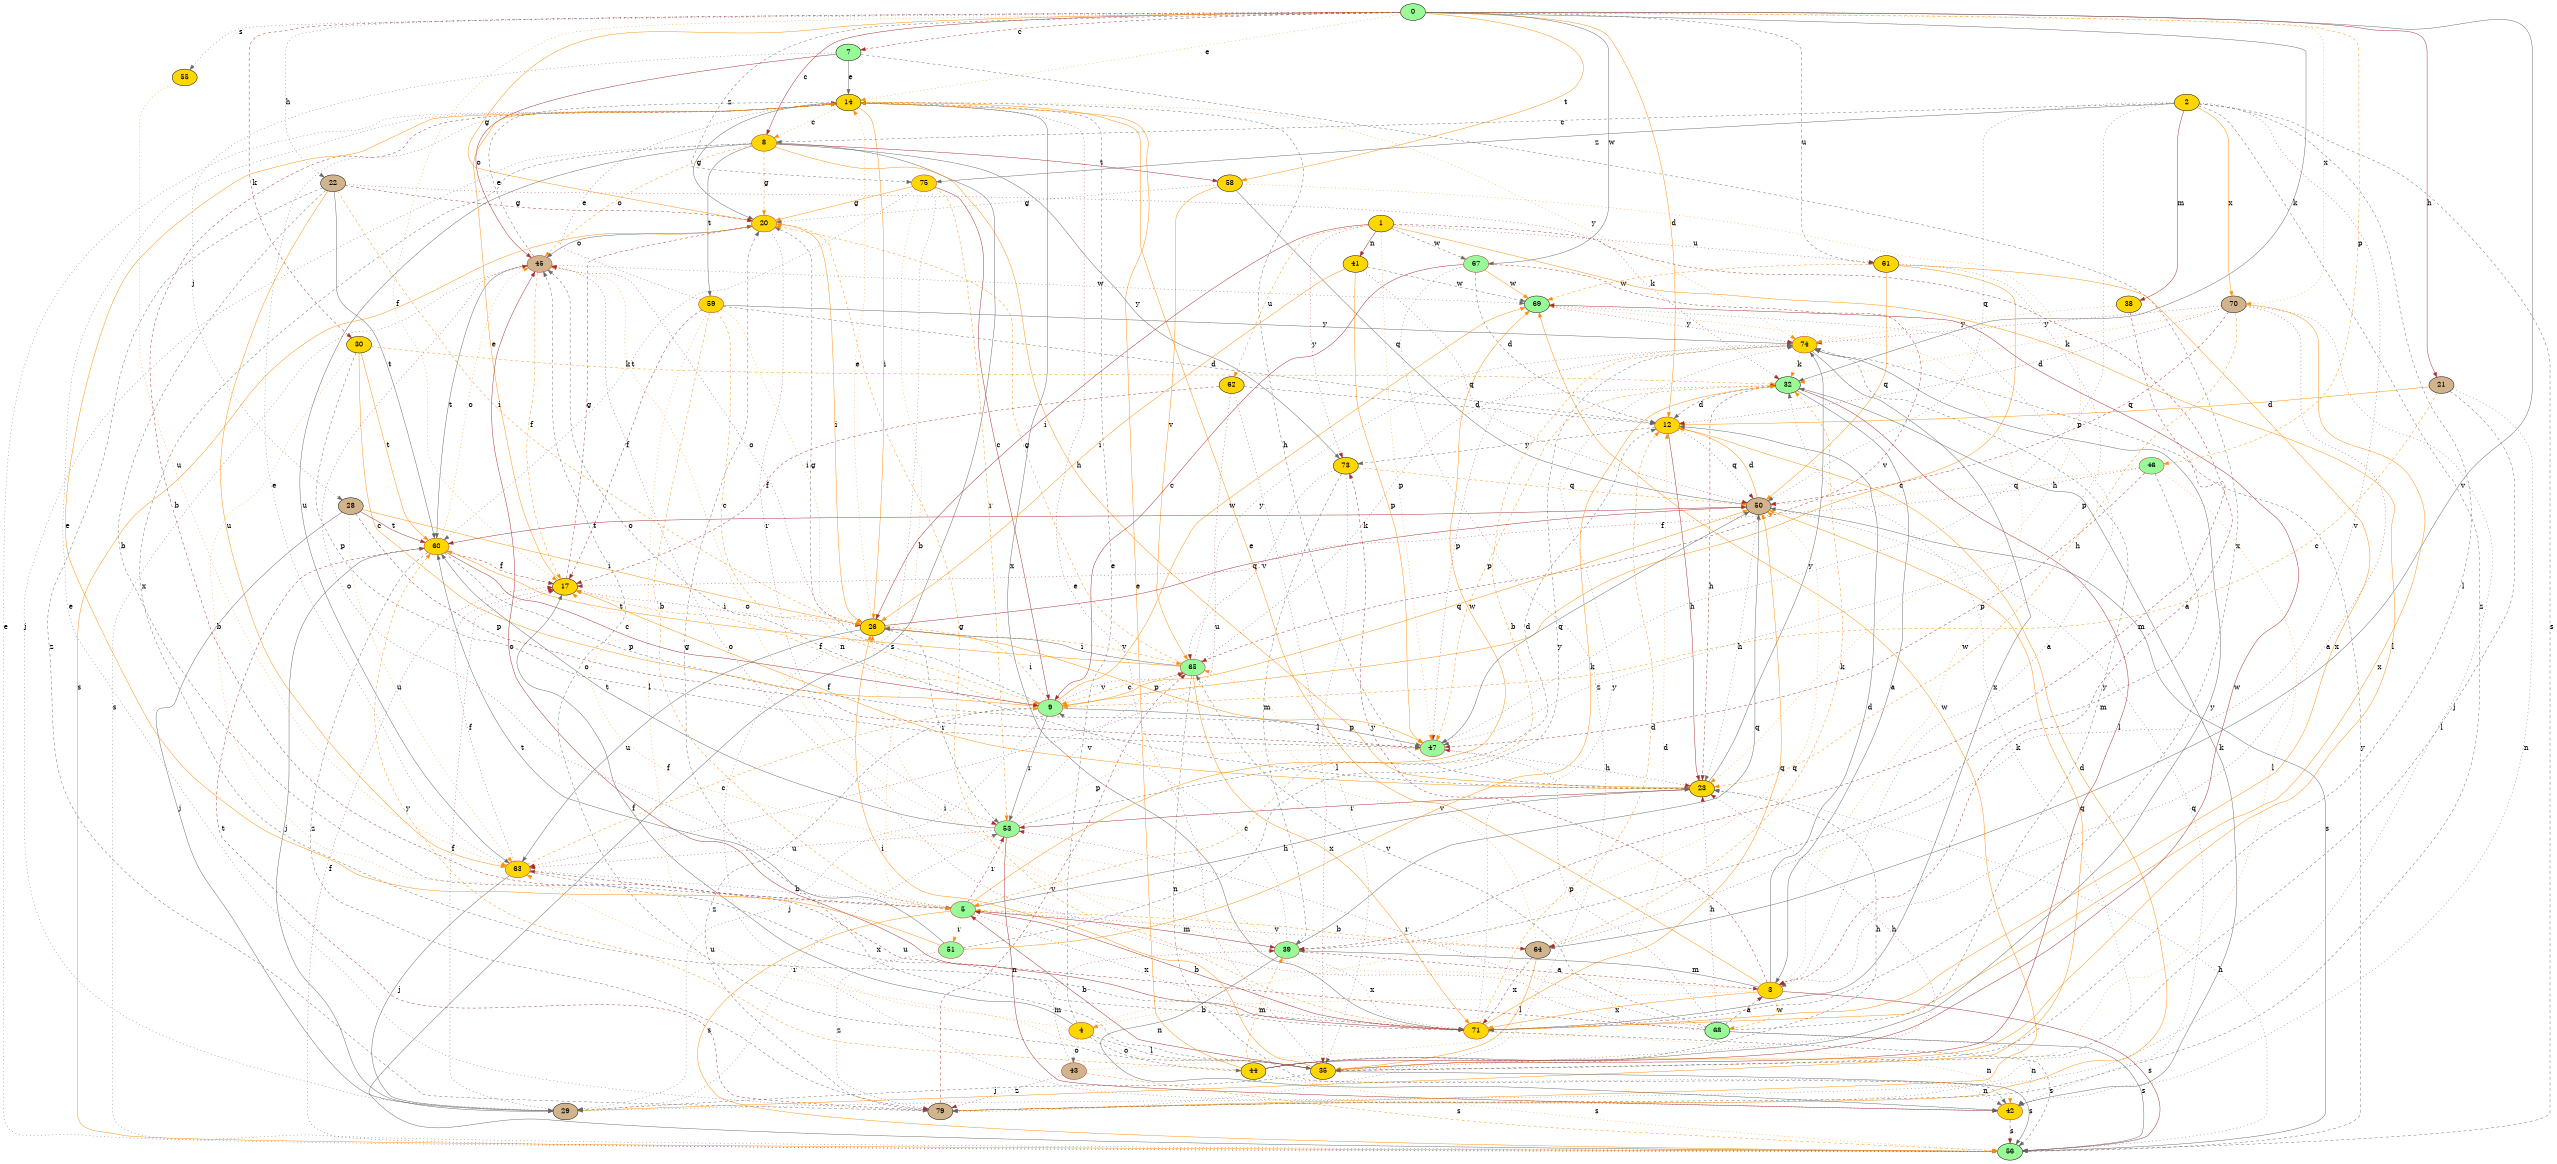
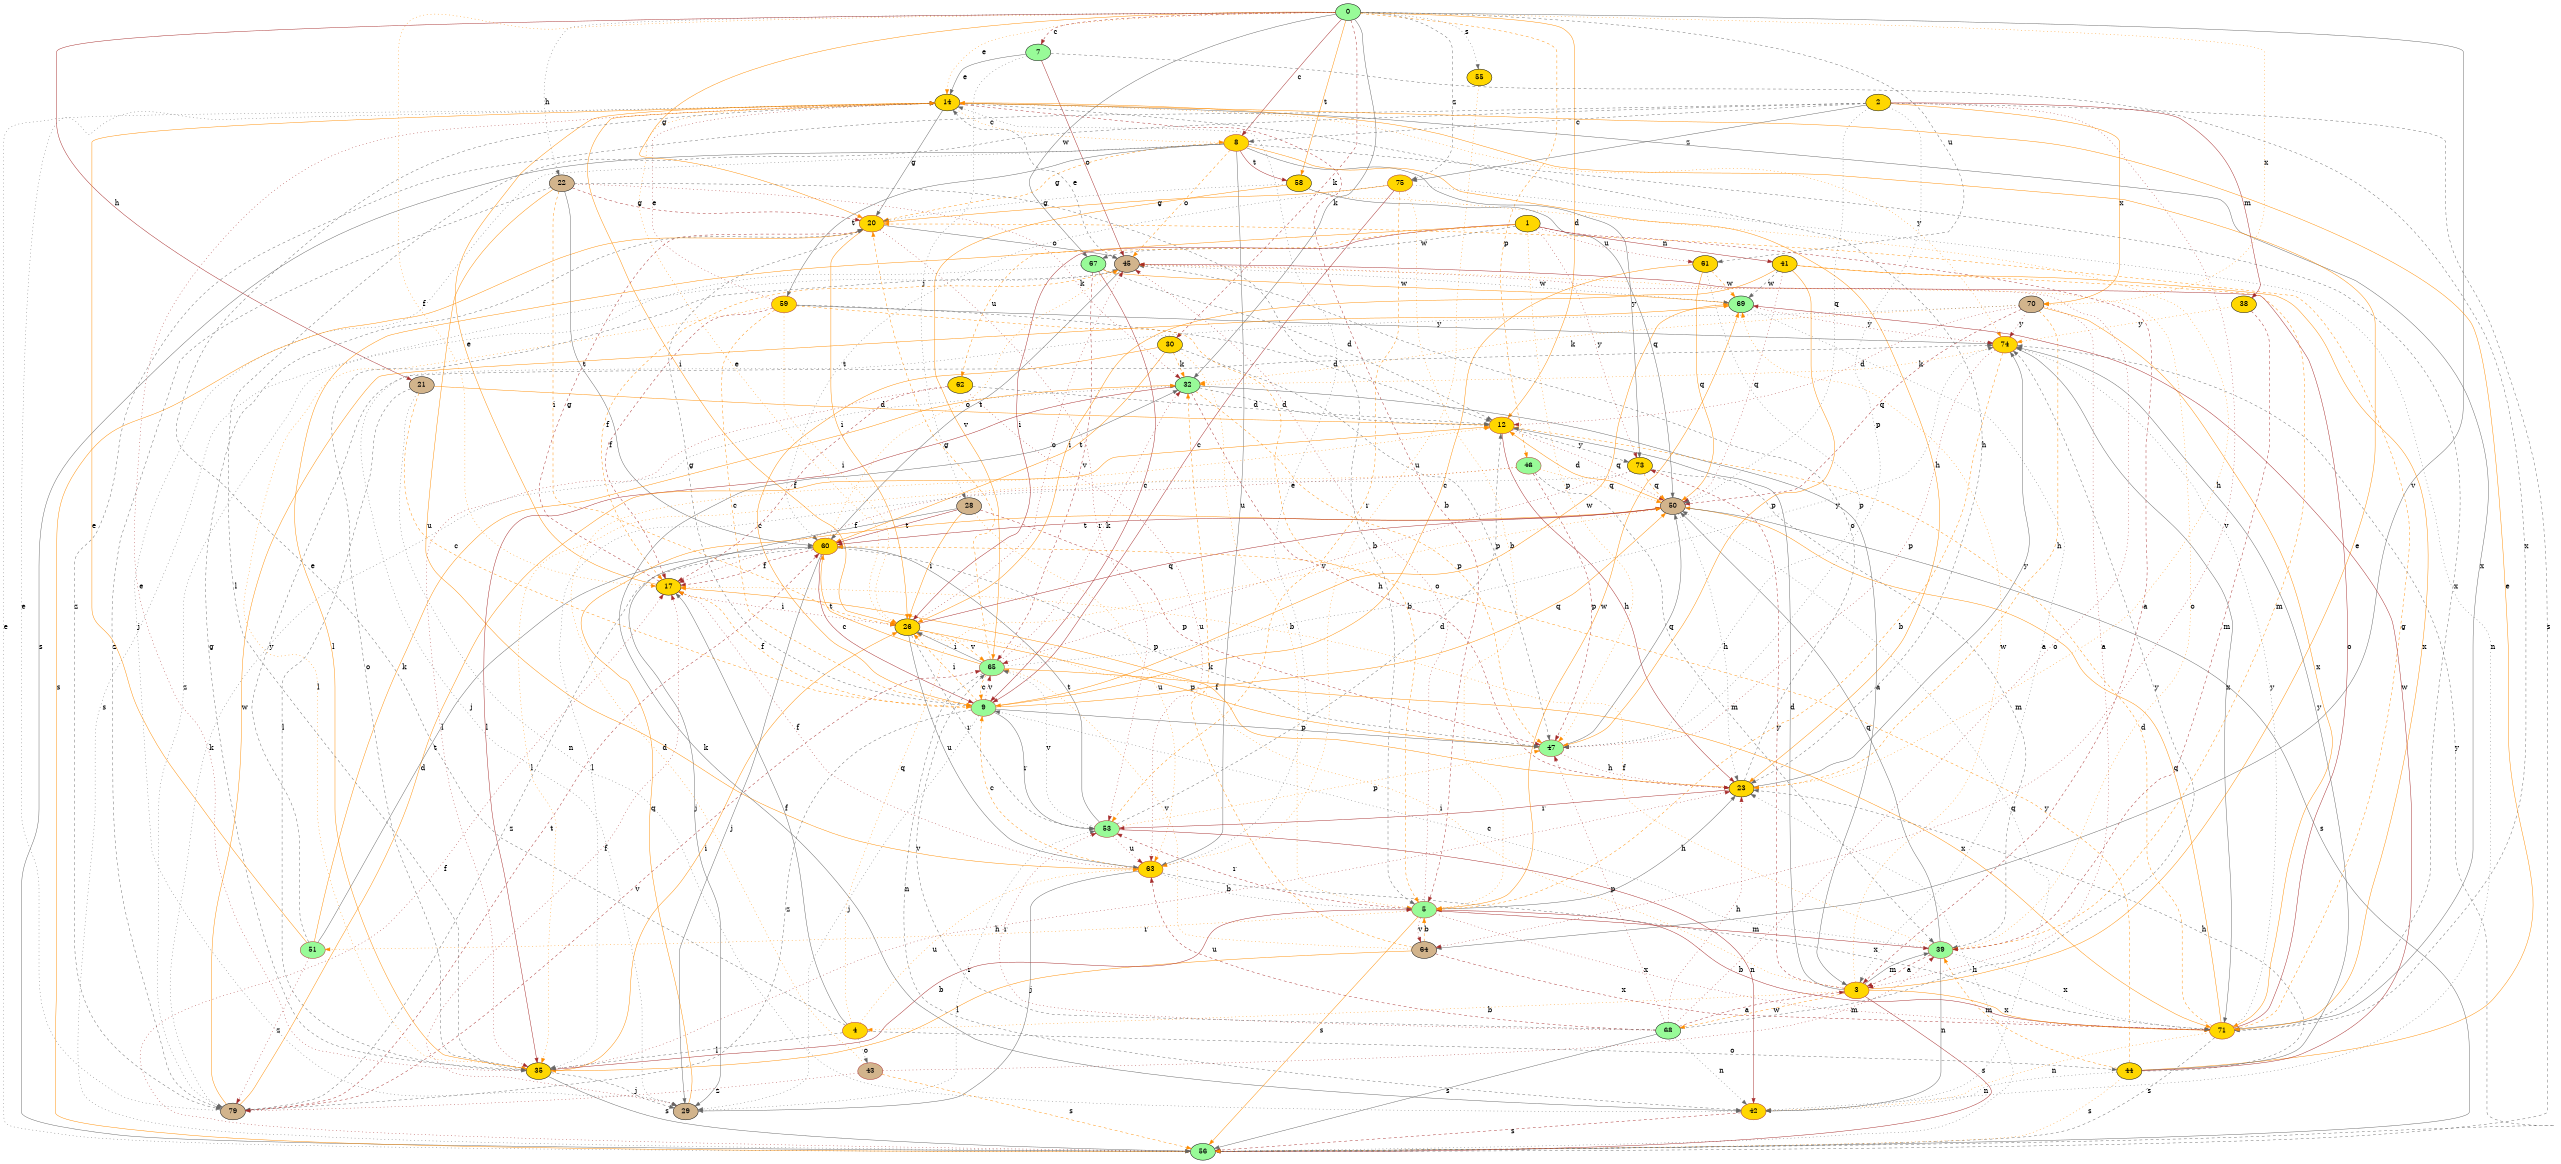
  strict digraph {
    node [color=black fillcolor=gold style=filled]
    edge [color=gray40 style=solid]
    0 [fillcolor=palegreen]
    7 [fillcolor=palegreen]
    8 [color=brown]
    12 [color=brown]
    14
    17
    20 [color=brown]
    21 [fillcolor=tan]
    22 [fillcolor=tan]
    30
    32 [fillcolor=palegreen]
    46 [color=brown fillcolor=palegreen]
    55
    58
    61
    64 [fillcolor=tan]
-   67 [color=brown fillcolor=palegreen]
+   67 [fillcolor=palegreen]
    70 [fillcolor=tan]
    75 [color=brown]
    71 [color=brown]
-   45 [color=brown fillcolor=tan]
+   45 [fillcolor=tan]
    28 [fillcolor=tan]
    73
    56 [fillcolor=palegreen]
    63 [color=brown]
    23
    29 [fillcolor=tan]
    59 [color=brown]
    50 [fillcolor=tan]
    26
    5 [color=brown fillcolor=palegreen]
    74 [color=brown]
    53 [color=brown fillcolor=palegreen]
    35
    42 [color=brown]
    9 [color=brown fillcolor=palegreen]
    79 [fillcolor=tan]
    60 [color=brown]
    47 [color=brown fillcolor=palegreen]
    3 [color=brown]
    39 [color=brown fillcolor=palegreen]
    65 [color=brown fillcolor=palegreen]
    69 [fillcolor=palegreen]
    1
    41
    62
    4 [color=brown]
    68 [fillcolor=palegreen]
    2
    38
    43 [color=brown fillcolor=tan]
    44
    51 [color=brown fillcolor=palegreen]
    0 -> 7 [color=brown label=c style=dashed]
    0 -> 8 [color=brown label=c]
    0 -> 12 [color=darkorange label=d]
    0 -> 14 [color=darkorange label=e style=dotted]
    0 -> 17 [color=darkorange label=f style=dotted]
    0 -> 20 [color=darkorange label=g]
    0 -> 21 [color=brown label=h]
    0 -> 22 [label=h style=dotted]
    0 -> 30 [color=brown label=k style=dashed]
    0 -> 32 [label=k]
    0 -> 46 [color=darkorange label=p style=dashed]
    0 -> 55 [label=s style=dotted]
    0 -> 58 [color=darkorange label=t]
    0 -> 61 [label=u style=dashed]
    0 -> 64 [label=v]
    0 -> 67 [label=w]
    0 -> 70 [color=darkorange label=x style=dotted]
    0 -> 75 [label=z style=dashed]
    7 -> 14 [label=e]
    7 -> 71 [label=x style=dashed]
    7 -> 45 [color=brown label=o]
    7 -> 28 [label=j style=dotted]
    8 -> 20 [color=darkorange label=g style=dashed]
    8 -> 58 [color=brown label=t]
    8 -> 71 [label=x style=dashed]
    8 -> 45 [color=darkorange label=o style=dashed]
    8 -> 73 [label=y]
    8 -> 56 [label=s]
    8 -> 63 [label=u]
    8 -> 23 [color=darkorange label=h]
    8 -> 29 [label=j style=dotted]
    8 -> 59 [label=t]
    12 -> 73 [label=y style=dashed]
    12 -> 23 [color=brown label=h]
    12 -> 50 [color=brown label=q style=dotted]
    14 -> 8 [color=darkorange label=c style=dotted]
    14 -> 20 [label=g]
    14 -> 71 [label=x]
    14 -> 23 [label=h style=dashed]
    14 -> 26 [color=darkorange label=i]
    14 -> 5 [color=brown label=b style=dashed]
    14 -> 74 [color=darkorange label=y style=dotted]
    17 -> 14 [color=darkorange label=e]
    17 -> 20 [color=brown label=g style=dashed]
    17 -> 26 [color=brown label=i style=dotted]
    20 -> 45 [label=o]
    20 -> 56 [color=darkorange label=s]
    20 -> 26 [color=darkorange label=i]
    20 -> 53 [color=brown label=r style=dotted]
    21 -> 12 [color=darkorange label=d]
    21 -> 35 [label=l style=dashed]
    21 -> 42 [label=n style=dotted]
    21 -> 9 [color=darkorange label=c style=dashed]
    22 -> 20 [color=brown label=g style=dashed]
    22 -> 32 [color=brown label=k style=dotted]
    22 -> 63 [color=darkorange label=u]
    22 -> 26 [color=darkorange label=i style=dashed]
    22 -> 5 [label=b style=dashed]
    22 -> 79 [label=z style=dashed]
    22 -> 60 [label=t]
    30 -> 32 [color=darkorange label=k style=dashed]
    30 -> 5 [color=darkorange label=b style=dotted]
    30 -> 9 [color=darkorange label=c]
    30 -> 60 [color=darkorange label=t]
    30 -> 47 [label=p style=dashed]
    32 -> 12 [label=d style=dashed]
    32 -> 23 [color=brown label=h style=dashed]
    32 -> 35 [color=brown label=l]
    32 -> 47 [color=darkorange label=p style=dashed]
    32 -> 3 [label=a]
    46 -> 17 [color=brown label=f style=dotted]
    46 -> 50 [color=darkorange label=q style=dotted]
    46 -> 35 [color=darkorange label=l style=dotted]
    46 -> 47 [color=brown label=p style=dashed]
    46 -> 39 [label=m style=dashed]
    55 -> 63 [color=darkorange label=u style=dotted]
    58 -> 20 [label=g style=dotted]
    58 -> 23 [color=darkorange label=h style=dotted]
    58 -> 50 [label=q]
    58 -> 65 [color=darkorange label=v]
    61 -> 50 [color=darkorange label=q]
    61 -> 9 [color=darkorange label=c]
    61 -> 47 [label=p style=dotted]
    61 -> 69 [color=darkorange label=w style=dashed]
    64 -> 32 [color=darkorange label=k style=dashed]
    64 -> 71 [color=brown label=x style=dashed]
    64 -> 5 [color=darkorange label=b style=dashed]
    64 -> 35 [color=darkorange label=l]
    64 -> 65 [color=darkorange label=v style=dotted]
    67 -> 12 [label=d style=dashed]
    67 -> 9 [color=brown label=c]
    67 -> 79 [label=z style=dotted]
    67 -> 65 [color=brown label=v style=dashed]
    67 -> 69 [color=darkorange label=w]
    70 -> 12 [color=brown label=d style=dotted]
    70 -> 32 [color=darkorange label=k style=dotted]
    70 -> 71 [color=darkorange label=x]
    70 -> 23 [color=darkorange label=h style=dashed]
    70 -> 29 [label=j style=dotted]
    70 -> 50 [color=brown label=q style=dashed]
    70 -> 74 [color=brown label=y style=dotted]
    70 -> 3 [color=brown label=a style=dotted]
    75 -> 20 [color=darkorange label=g]
    75 -> 5 [color=darkorange label=b style=dotted]
    75 -> 53 [color=darkorange label=r style=dashed]
    75 -> 42 [label=n style=dotted]
    75 -> 9 [color=brown label=c]
    75 -> 60 [label=t style=dotted]
    71 -> 12 [color=darkorange label=d style=dashed]
    71 -> 20 [color=darkorange label=g style=dashed]
    71 -> 45 [color=brown label=o]
    71 -> 56 [label=s style=dashed]
    71 -> 50 [color=darkorange label=q]
    71 -> 5 [color=brown label=b]
    71 -> 74 [label=y style=dotted]
    71 -> 42 [color=darkorange label=n style=dotted]
    45 -> 14 [label=e style=dashed]
    45 -> 17 [color=darkorange label=f style=dashed]
    45 -> 56 [label=s style=dotted]
    45 -> 60 [label=t]
    45 -> 69 [label=w style=dotted]
    28 -> 63 [color=darkorange label=u style=dotted]
    28 -> 29 [label=j]
    28 -> 26 [color=darkorange label=i]
    28 -> 60 [color=brown label=t]
    28 -> 47 [color=brown label=p style=dashed]
    73 -> 50 [color=darkorange label=q style=dashed]
    73 -> 35 [label=l style=dotted]
    73 -> 39 [label=m style=dashed]
    73 -> 65 [color=brown label=v style=dotted]
    56 -> 14 [label=e style=dotted]
    56 -> 17 [color=brown label=f style=dotted]
    56 -> 23 [label=h style=dotted]
    56 -> 74 [label=y style=dashed]
    63 -> 14 [label=e style=dotted]
    63 -> 17 [color=brown label=f style=dotted]
    63 -> 71 [label=x style=dashed]
    63 -> 29 [label=j]
    63 -> 5 [label=b style=dotted]
    63 -> 9 [color=darkorange label=c style=dashed]
    23 -> 17 [color=darkorange label=f]
    23 -> 45 [label=o style=dashed]
    23 -> 74 [label=y]
    23 -> 53 [color=brown label=r]
    29 -> 17 [color=brown label=f style=dotted]
    29 -> 50 [color=darkorange label=q]
    29 -> 53 [label=r style=dotted]
    59 -> 12 [label=d style=dashed]
    59 -> 14 [color=brown label=e style=dotted]
    59 -> 17 [color=brown label=f style=dashed]
    59 -> 26 [color=darkorange label=i style=dotted]
    59 -> 5 [color=darkorange label=b style=dashed]
    59 -> 74 [label=y]
    59 -> 35 [color=darkorange label=l style=dotted]
    59 -> 9 [color=darkorange label=c style=dashed]
    50 -> 12 [color=darkorange label=d]
    50 -> 56 [label=s]
    50 -> 23 [label=h style=dotted]
    50 -> 60 [color=brown label=t]
    26 -> 14 [color=darkorange label=e style=dotted]
    26 -> 45 [color=brown label=o style=dotted]
    26 -> 63 [label=u]
    26 -> 50 [color=brown label=q]
    26 -> 53 [label=r style=dashed]
    26 -> 47 [color=darkorange label=p]
    26 -> 65 [color=darkorange label=v style=dashed]
    5 -> 64 [color=brown label=v style=dotted]
    5 -> 71 [color=brown label=x style=dotted]
    5 -> 45 [color=brown label=o style=dotted]
    5 -> 56 [color=darkorange label=s]
    5 -> 23 [label=h]
    5 -> 53 [color=brown label=r style=dashed]
    5 -> 39 [color=brown label=m]
    5 -> 69 [color=darkorange label=w]
    5 -> 51 [color=darkorange label=r style=dotted]
    74 -> 32 [color=darkorange label=k style=dotted]
    74 -> 71 [label=x]
    74 -> 5 [color=darkorange label=b style=dashed]
    74 -> 47 [color=brown label=p style=dotted]
    53 -> 12 [label=d style=dashed]
    53 -> 63 [color=brown label=u style=dotted]
    53 -> 42 [color=brown label=n]
    53 -> 60 [label=t]
    53 -> 47 [color=darkorange label=p style=dotted]
    53 -> 65 [label=v style=dotted]
    35 -> 14 [color=brown label=e style=dotted]
    35 -> 20 [label=g style=dashed]
    35 -> 45 [label=o style=dashed]
    35 -> 56 [label=s]
    35 -> 23 [color=brown label=h style=dotted]
    35 -> 29 [label=j style=dashed]
    35 -> 26 [color=darkorange label=i]
    35 -> 5 [color=brown label=b]
    42 -> 32 [label=k]
    42 -> 56 [color=brown label=s style=dashed]
    42 -> 50 [label=q style=dotted]
    9 -> 17 [color=darkorange label=f style=dashed]
    9 -> 20 [label=g style=dashed]
    9 -> 29 [label=j style=dotted]
    9 -> 50 [color=darkorange label=q]
    9 -> 26 [color=darkorange label=i style=dashed]
    9 -> 53 [label=r]
    9 -> 79 [label=z style=dashed]
    9 -> 47 [label=p]
    9 -> 65 [color=brown label=v style=dotted]
    9 -> 69 [color=darkorange label=w]
    79 -> 12 [color=darkorange label=d]
    79 -> 14 [label=e style=dotted]
    79 -> 32 [label=k style=dotted]
    79 -> 60 [color=brown label=t style=dashed]
    79 -> 65 [color=brown label=v style=dashed]
    79 -> 69 [color=darkorange label=w]
    60 -> 17 [color=brown label=f style=dashed]
    60 -> 45 [color=darkorange label=o style=dotted]
    60 -> 29 [label=j]
    60 -> 9 [color=brown label=c]
    60 -> 79 [label=z style=dashed]
    60 -> 47 [label=p style=dashed]
    47 -> 23 [color=brown label=h style=dotted]
    47 -> 50 [label=q]
    3 -> 12 [label=d]
    3 -> 14 [color=darkorange label=e]
    3 -> 71 [color=darkorange label=x]
    3 -> 73 [color=brown label=y style=dashed]
    3 -> 56 [color=brown label=s]
    3 -> 26 [color=darkorange label=i style=dotted]
    3 -> 39 [label=m]
    3 -> 69 [color=darkorange label=w style=dotted]
    3 -> 4 [color=darkorange label=b style=dotted]
    3 -> 68 [color=darkorange label=w style=dashed]
    39 -> 17 [color=darkorange label=f style=dotted]
    39 -> 71 [label=x style=dotted]
    39 -> 45 [color=darkorange label=o style=dotted]
    39 -> 50 [label=q]
    39 -> 42 [label=n]
    39 -> 9 [label=c style=dotted]
    39 -> 3 [color=brown label=a style=dashed]
    65 -> 20 [color=darkorange label=g style=dashed]
    65 -> 32 [color=brown label=k style=dotted]
    65 -> 71 [color=darkorange label=x]
    65 -> 26 [label=i]
    65 -> 74 [label=y style=dotted]
    65 -> 42 [label=n style=dashed]
    65 -> 9 [color=darkorange label=c style=dashed]
    65 -> 60 [color=darkorange label=t]
    69 -> 74 [color=brown label=y style=dotted]
    69 -> 3 [label=a style=dotted]
    1 -> 61 [color=brown label=u style=dotted]
    1 -> 67 [label=w style=dashed]
    1 -> 73 [color=brown label=y style=dotted]
    1 -> 26 [color=brown label=i]
    1 -> 35 [color=darkorange label=l]
    1 -> 47 [color=darkorange label=p style=dotted]
    1 -> 3 [color=brown label=a style=dashed]
    1 -> 41 [color=brown label=n]
    1 -> 62 [color=darkorange label=u style=dashed]
-   61 -> 71 [color=darkorange label=x]
+   41 -> 71 [color=darkorange label=x]
    41 -> 50 [color=brown label=q style=dotted]
    41 -> 26 [color=darkorange label=i]
    41 -> 47 [color=darkorange label=p]
+   41 -> 39 [color=darkorange label=m style=dashed]
    41 -> 69 [label=w style=dashed]
    62 -> 12 [label=d style=dashed]
    62 -> 17 [color=brown label=f style=dashed]
    62 -> 63 [color=brown label=u style=dotted]
    62 -> 35 [color=brown label=l style=dotted]
    4 -> 14 [label=e style=dashed]
    4 -> 17 [label=f]
    4 -> 63 [color=darkorange label=u style=dotted]
    4 -> 50 [color=darkorange label=q style=dotted]
    4 -> 35 [label=l style=dashed]
    4 -> 43 [label=o style=dotted]
    4 -> 44 [label=o style=dashed]
    68 -> 45 [color=brown label=o style=dotted]
    68 -> 56 [label=s]
    68 -> 63 [color=brown label=u style=dashed]
    68 -> 23 [color=brown label=h style=dotted]
    68 -> 74 [label=y style=dashed]
    68 -> 53 [color=brown label=r style=dotted]
    68 -> 42 [label=n style=dotted]
    68 -> 47 [color=brown label=p style=dotted]
    68 -> 3 [color=brown label=a style=dashed]
    68 -> 65 [label=v style=dashed]
    2 -> 8 [label=c style=dashed]
    2 -> 64 [color=brown label=v style=dotted]
    2 -> 70 [color=darkorange label=x]
    2 -> 75 [label=z]
    2 -> 56 [label=s style=dashed]
    2 -> 50 [label=q style=dotted]
    2 -> 35 [label=l style=dashed]
    2 -> 79 [label=z style=dashed]
    2 -> 47 [label=p style=dotted]
    2 -> 38 [color=brown label=m]
    38 -> 74 [color=darkorange label=y style=dotted]
    38 -> 39 [color=brown label=m style=dashed]
    43 -> 12 [color=darkorange label=d style=dotted]
    43 -> 56 [color=darkorange label=s style=dashed]
    43 -> 79 [color=brown label=z style=dotted]
    43 -> 39 [color=brown label=m style=dotted]
    44 -> 14 [color=darkorange label=e]
    44 -> 56 [color=darkorange label=s style=dotted]
    44 -> 23 [label=h style=dashed]
    44 -> 74 [label=y]
    44 -> 42 [label=n style=dotted]
    44 -> 60 [color=darkorange label=y style=dashed]
    44 -> 39 [color=darkorange label=m style=dashed]
    44 -> 69 [color=brown label=w]
    51 -> 14 [color=darkorange label=e]
    51 -> 32 [color=darkorange label=k]
    51 -> 74 [label=y style=dashed]
    51 -> 79 [color=brown label=z style=dotted]
    51 -> 60 [label=t]
  }
